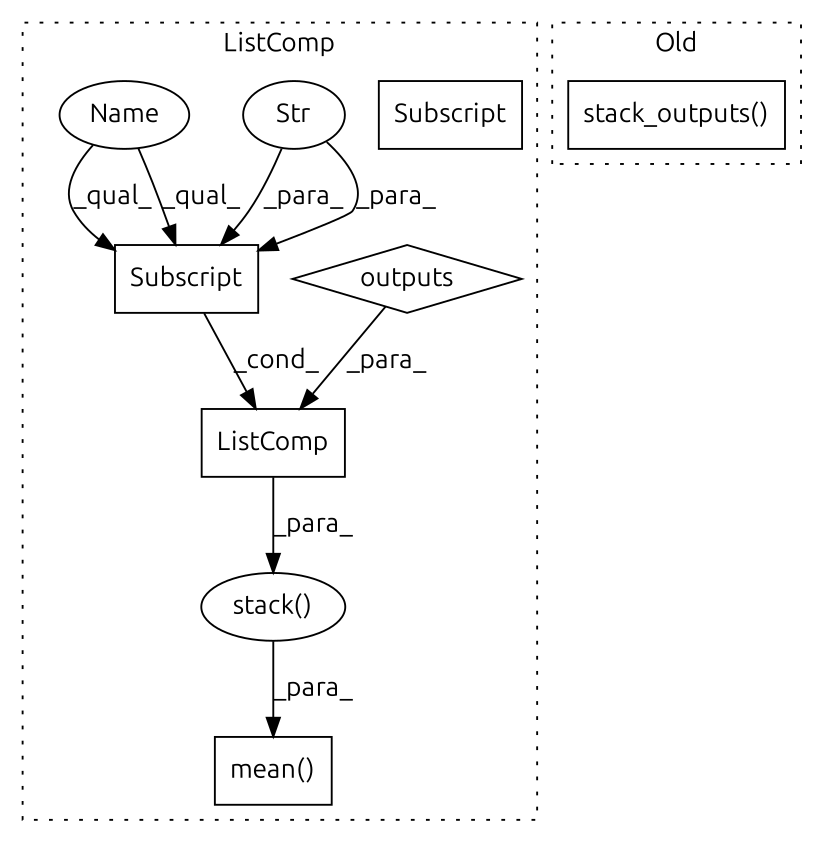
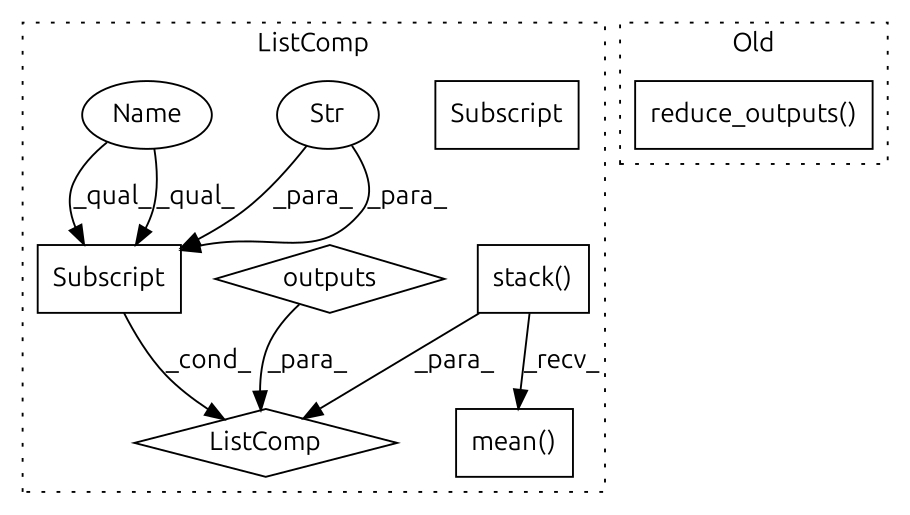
  digraph {
    fontname=Ubuntu
    node [a=75 fontname=Ubuntu l="14,0" s="5638,0" shape=box]
    edge [fontname=Ubuntu]
-   n1 [a=106 l=38 label=ListComp s=5637]
+   n1 [a=106 l=38 label=ListComp s=5637 shape=diamond]
    n2 [a=63 label=Subscript]
    n3 [a=66 l=6 label=Str s=5645 shape=ellipse]
    n4 [l=58 label="mean()" s=5625]
    n5 [a=45 l=3 label=outputs s=5653 shape=diamond]
-   n6 [l="12,1" label="stack()" s="5625,5675" shape=ellipse]
+   n6 [l="12,1" label="stack()" s="5625,5675"]
    n7 [a=87 l=6 label=Name s=5638 shape=ellipse]
    n8 [a=63 label=Subscript]
-   n9 [l="20,1" label="stack_outputs()" s="5905,5932"]
+   n9 [l="20,1" label="reduce_outputs()" s="5905,5932"]
    subgraph cluster_1 {
      label=ListComp
      style=dotted
      n1
      n2
      n3
      n4
      n5
      n6
      n7
      n8
    }
    subgraph cluster_2 {
      label=Old
      style=dotted
      n9
    }
-   n1 -> n6 [label=_para_]
+   n6 -> n1 [label=_para_]
    n3 -> n8 [label=_para_]
    n3 -> n8 [label=_para_]
    n5 -> n1 [label=_para_]
-   n6 -> n4 [label=_para_]
+   n6 -> n4 [label=_recv_]
    n7 -> n8 [label=_qual_]
    n7 -> n8 [label=_qual_]
    n8 -> n1 [label=_cond_]
  }
